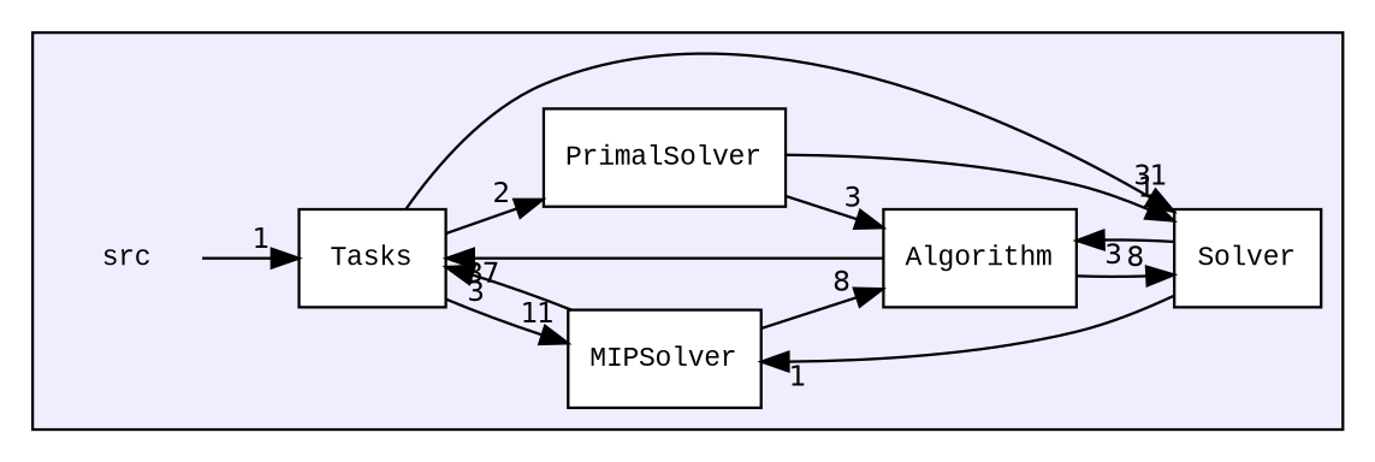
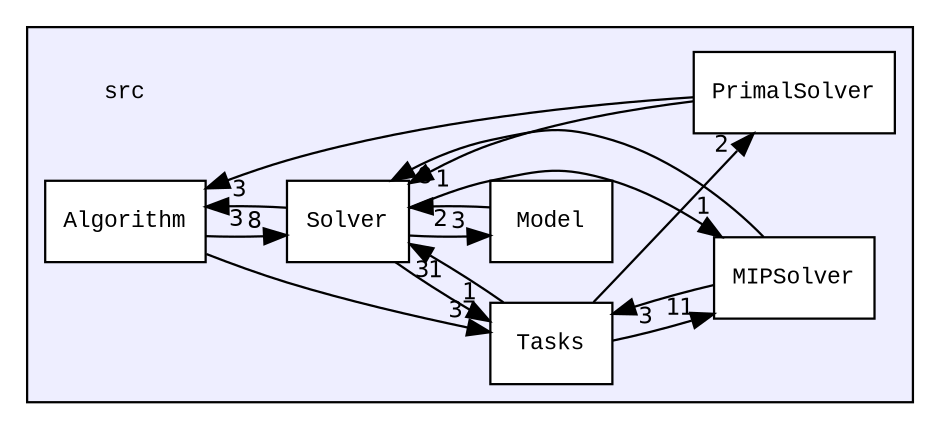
  digraph {
    compound=true
    fontname="Liberation Mono"
    rankdir=LR
    node [fontname="Liberation Mono" fontsize=10 shape=box fillcolor=white style=filled]
    edge [fontname="Liberation Mono" headlabel=3 labeldistance=1.5 labelfontname=Helvetica labelfontsize=10]
    n1 [label=src shape=plaintext fillcolor="" style=""]
    n2 [label=Algorithm]
    n3 [label=MIPSolver]
+   n4 [label=Model]
    n5 [label=PrimalSolver]
    n6 [label=Solver]
    n7 [label=Tasks]
    subgraph cluster_1 {
      bgcolor="#eeeeff"
      pencolor=black
      n1
      n2
      n3
+     n4
      n5
      n6
      n7
    }
    n2 -> n6 [headlabel=8]
    n2 -> n7 [headlabel=37]
-   n3 -> n2 [headlabel=8]
+   n3 -> n6 [headlabel=8]
    n3 -> n7
+   n4 -> n6 [headlabel=2]
    n5 -> n2
    n5 -> n6 [headlabel=1]
    n6 -> n2
    n6 -> n3 [headlabel=1]
-   n1 -> n7 [headlabel=1]
+   n6 -> n4
+   n6 -> n7 [headlabel=1]
    n7 -> n3 [headlabel=11]
    n7 -> n5 [headlabel=2]
    n7 -> n6 [headlabel=31]
  }
